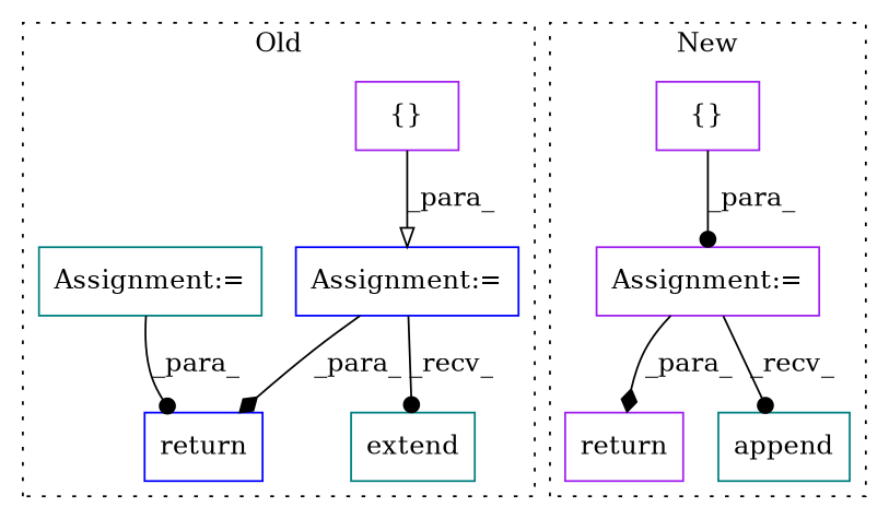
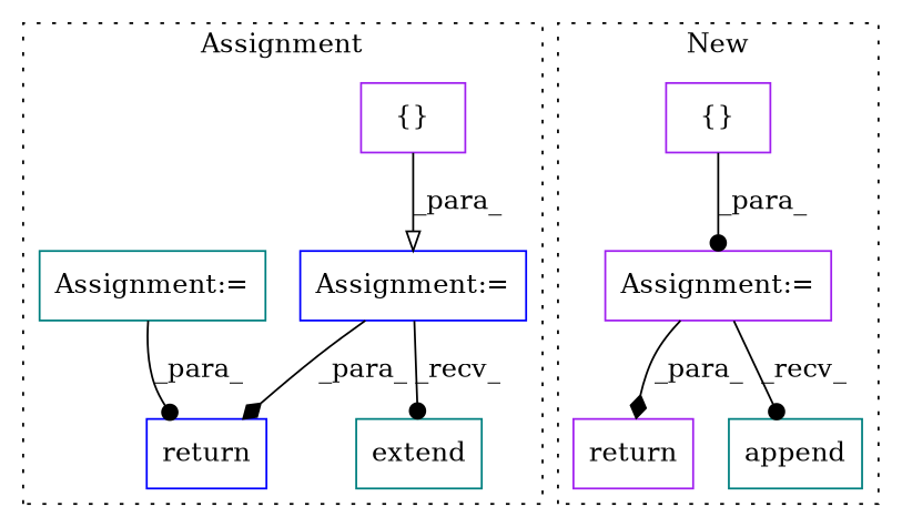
  digraph {
    fontname="DejaVu Serif"
    node [a=7 l=1 shape=box color=purple fontname="DejaVu Serif"]
    edge [arrowhead=dot fontname="DejaVu Serif"]
    n1 [a=32 l="18,-3" label=extend s="5248,5374" color=teal]
    n2 [label="Assignment:=" s=3992 color=blue]
    n3 [a=41 l=12 label=return s=5383 color=blue]
    n4 [a=4 l=2 label="{}" s=4071]
    n5 [label="Assignment:=" s=4499 color=teal]
    n6 [a=41 l=7 label=return s=5006]
    n7 [label="Assignment:=" s=3946]
    n8 [a=4 l=2 label="{}" s=3956]
    n9 [a=32 l="7,1" label=append s="4960,4993" color=teal]
    subgraph cluster_1 {
-     label=Old
+     label=Assignment
      style=dotted
      n1
      n2
      n3
      n4
      n5
    }
    subgraph cluster_2 {
      label=New
      style=dotted
      n6
      n7
      n8
      n9
    }
    n2 -> n1 [label=_recv_]
    n2 -> n3 [label=_para_ arrowhead=diamond]
    n4 -> n2 [label=_para_ arrowhead=onormal]
    n5 -> n3 [label=_para_]
    n7 -> n6 [label=_para_ arrowhead=diamond]
    n7 -> n9 [label=_recv_]
    n8 -> n7 [label=_para_]
  }
